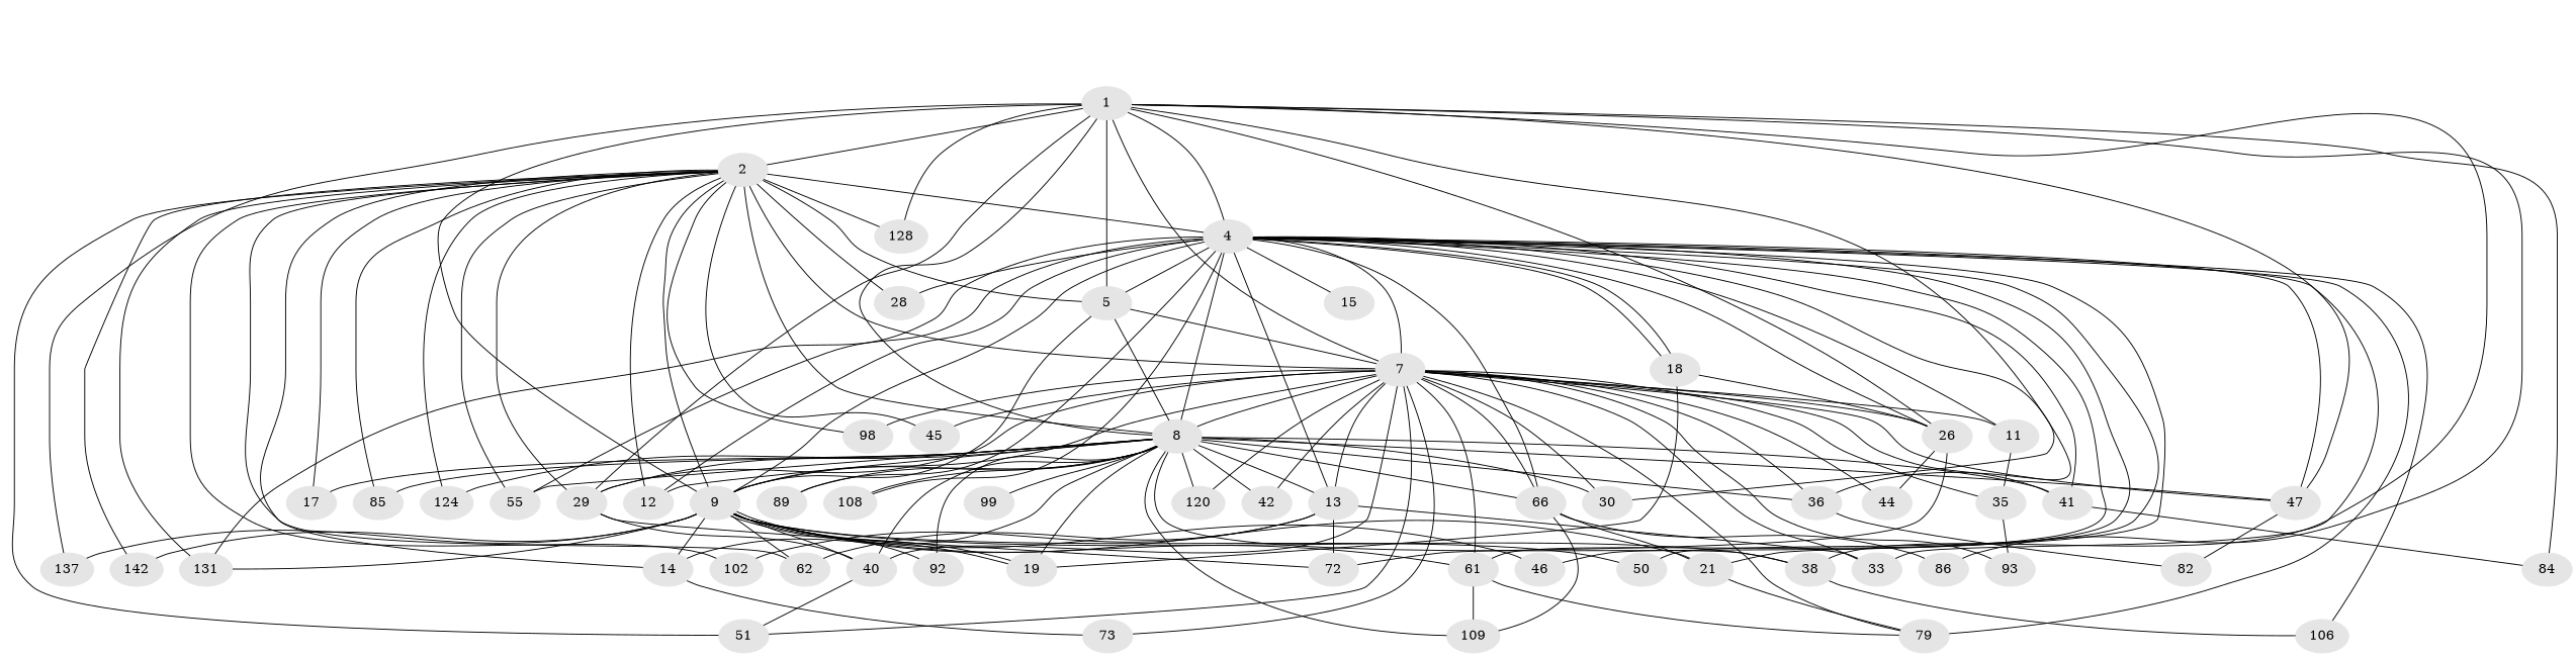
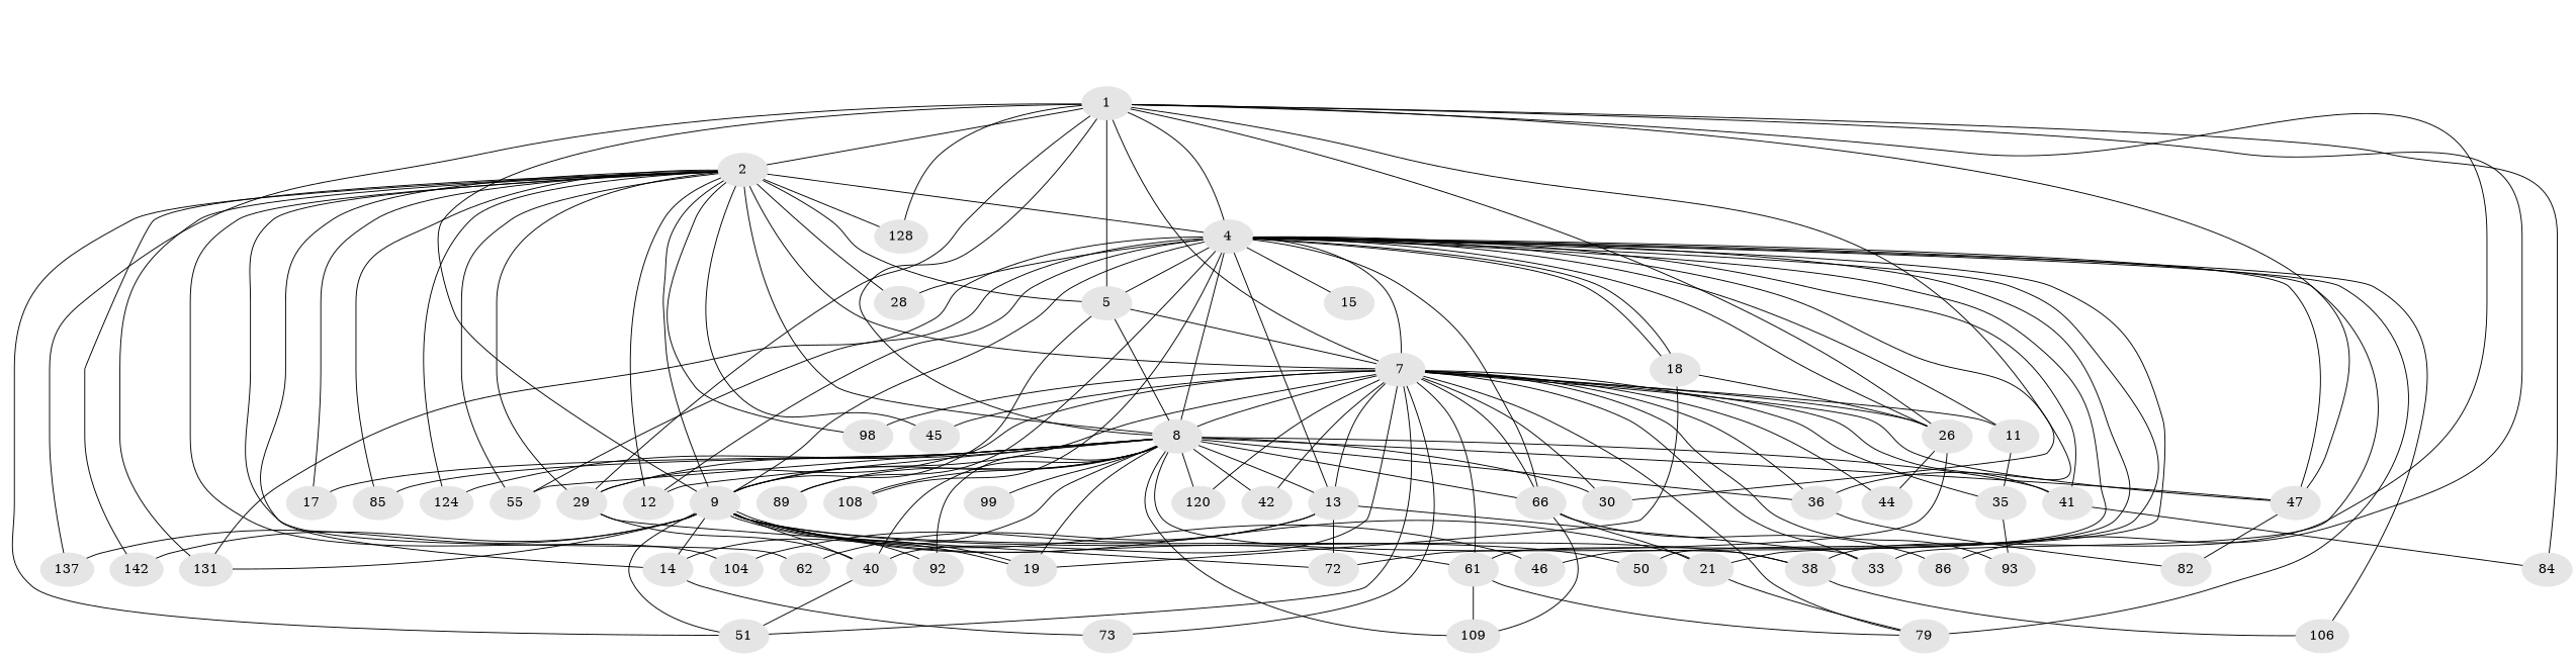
  graph {
    node [color=gray90 style=filled]
    1 [super="+37"]
    2 [super="+3+105"]
    4 [super="+39+94+10+23+6"]
    5 [super="+112+31+67+22"]
    7 [super="+103"]
    8 [super="+87+32+75+58"]
    9
    26 [super="+64"]
    29 [super="+59"]
    30 [super="+148+60"]
    38 [super="+83"]
    47 [super="+70+63"]
    84
    86
    128
    n16 [label=137]
    12
    14
    17
    28
    45
    51 [super="+122+66"]
    55
    62 [super="+78"]
    85
    98
-   104 [label=102]
+   104
    124
    131 [super="+139"]
    142
    11
    13 [super="+57+123"]
    15
    n34 [label=66]
    18 [super="+115"]
    21
    33 [super="+77"]
    36
    41 [super="+95+52"]
    46
    50
    61 [super="+90"]
    79 [super="+100"]
    89
    106
    108
    35
    40 [super="+91+69"]
    42
    44
    73
    93
    120
    99
    19
    92
    109
    72 [super="+74"]
    82
    1 -- 2 [weight=2]
    1 -- 4 [weight=4]
    1 -- 5 [weight=2]
    1 -- 7
    1 -- 8 [weight=4]
    1 -- 9
    1 -- 26
    1 -- 29
    1 -- 30
    1 -- 38
    1 -- 47
    1 -- 84
    1 -- 86
    1 -- 128
    1 -- n16
    2 -- 4 [weight=9]
    2 -- 5 [weight=3]
    2 -- 7 [weight=2]
    2 -- 8 [weight=6]
    2 -- 9 [weight=2]
    2 -- 29
    2 -- 128
    2 -- 12
    2 -- 14
    2 -- 17
    2 -- 28
    2 -- 45
    2 -- 51
    2 -- 55
    2 -- 62 [weight=2]
    2 -- 85
    2 -- 98
    2 -- 104
    2 -- 124
    2 -- 131
    2 -- 142
    4 -- 5 [weight=4]
    4 -- 7 [weight=5]
    4 -- 8 [weight=12]
    4 -- 9 [weight=4]
    4 -- 26 [weight=2]
    4 -- 47
    4 -- 12
    4 -- 28
    4 -- 55
    4 -- 131
    4 -- 11
    4 -- 13 [weight=2]
    4 -- 15
    4 -- n34
    4 -- 18
    4 -- 18
    4 -- 21
    4 -- 33 [weight=2]
    4 -- 36
    4 -- 41
    4 -- 46
    4 -- 50
    4 -- 61
    4 -- 79 [weight=3]
    4 -- 89
    4 -- 106
    4 -- 108
    5 -- 7 [weight=2]
    5 -- 8 [weight=4]
    5 -- 9
    7 -- 8 [weight=5]
    7 -- 9
    7 -- 26
    7 -- 29
    7 -- 30
    7 -- 47 [weight=2]
    7 -- 45
    7 -- 51
    7 -- 98
    7 -- 11
    7 -- 13 [weight=2]
    7 -- n34
    7 -- 33
    7 -- 36
    7 -- 41 [weight=2]
    7 -- 61
    7 -- 79
    7 -- 35
    7 -- 40
    7 -- 42
    7 -- 44
    7 -- 73
    7 -- 93 [weight=2]
    7 -- 120
    8 -- 9 [weight=3]
    8 -- 29
    8 -- 30 [weight=2]
    8 -- 38
    8 -- 47
    8 -- 12
    8 -- 14
    8 -- 17
    8 -- 55
    8 -- 85
    8 -- 124
    8 -- 13
    8 -- n34
    8 -- 36
    8 -- 41
    8 -- 89
    8 -- 108
    8 -- 40
    8 -- 42 [weight=2]
    8 -- 120
    8 -- 99
    8 -- 19
    8 -- 92
    8 -- 109
    9 -- 38
    9 -- n16
    9 -- 14
-   9 -- 62
+   9 -- 51
    9 -- 131
    9 -- 142
    9 -- 21
    9 -- 46
    9 -- 50
    9 -- 61
    9 -- 40
    9 -- 19
    9 -- 19
    9 -- 92
    26 -- 44
    26 -- 72
    29 -- 40
    29 -- 72
    38 -- 106
    47 -- 82
    14 -- 73
    11 -- 35
    13 -- 62
    13 -- 104
    13 -- 33
    13 -- 72
    n34 -- 86
    n34 -- 21
    n34 -- 109
    18 -- 26
    18 -- 19
    21 -- 79
    36 -- 82
    41 -- 84
    61 -- 79
    61 -- 109
    35 -- 93
    40 -- 51
  }
